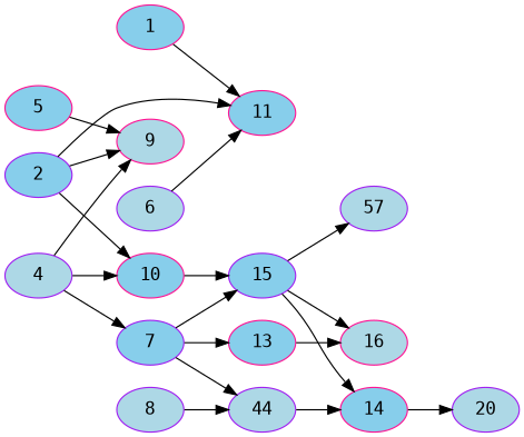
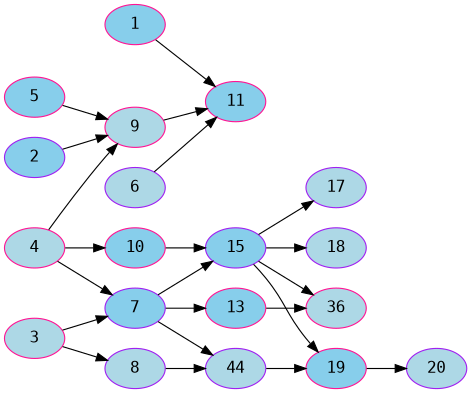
  digraph {
    fontname="DejaVu Sans Mono"
    rankdir=LR
    node [alpha=0.13 color=deeppink fillcolor=lightblue fontname="DejaVu Sans Mono" style=filled]
    edge [fontname="DejaVu Sans Mono"]
    1 [expect_size=122772755735720160 fillcolor=skyblue]
    11 [expect_size=6501157709314528 fillcolor=skyblue]
    2 [alpha=0.14 color=purple expect_size=61300327183728008 fillcolor=skyblue]
    9 [alpha=0.05 expect_size=280603062839022112]
    10 [alpha=0.04 expect_size=106274361294060519424 fillcolor=skyblue]
    15 [alpha=0.17 color=purple expect_size=170978385722309869568 fillcolor=skyblue]
-   16 [alpha=0.19 expect_size=320320327474117]
-   19 [alpha=0.12 expect_size=264569431471695488 fillcolor=skyblue label=14]
-   17 [alpha=0.08 color=purple expect_size=103616270774218784768 label=57]
+   16 [alpha=0.19 expect_size=320320327474117 label=36]
+   19 [alpha=0.12 expect_size=264569431471695488 fillcolor=skyblue]
+   17 [alpha=0.08 color=purple expect_size=103616270774218784768]
+   18 [alpha=0.16 color=purple expect_size=245194793699468378112]
+   3 [alpha=0.02 expect_size=44772980749141803008]
    7 [alpha=0.18 color=purple expect_size=9141551068794136 fillcolor=skyblue]
    8 [color=purple expect_size=102013159546630]
    13 [alpha=0.04 expect_size=6198426432026334 fillcolor=skyblue]
    n15 [alpha=0.11 color=purple expect_size=5057021176139680 label=44]
-   4 [alpha=0.05 color=purple expect_size=159957351491245703168]
+   4 [alpha=0.05 expect_size=159957351491245703168]
    5 [expect_size=400582281229500416 fillcolor=skyblue]
    6 [alpha=0.09 color=purple expect_size=38316525196152930304]
    20 [alpha=0.16 color=purple expect_size=837999659057152000]
    1 -> 11
-   2 -> 11
+   9 -> 11
    2 -> 9
-   2 -> 10
    10 -> 15
    15 -> 16
    15 -> 19
    15 -> 17
+   15 -> 18
    19 -> 20
+   3 -> 7
+   3 -> 8
    7 -> 15
    7 -> 13
    7 -> n15
    8 -> n15
    13 -> 16
    n15 -> 19
    4 -> 9
    4 -> 10
    4 -> 7
    5 -> 9
    6 -> 11
  }
